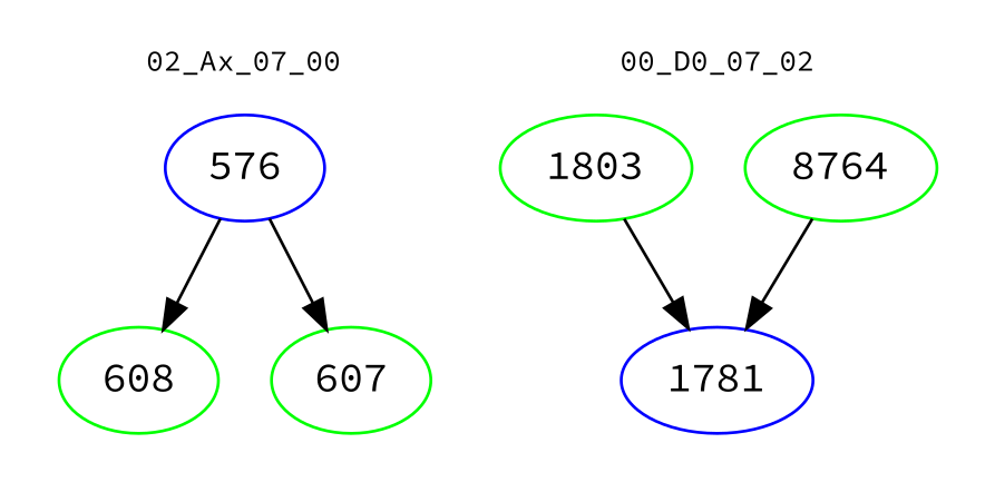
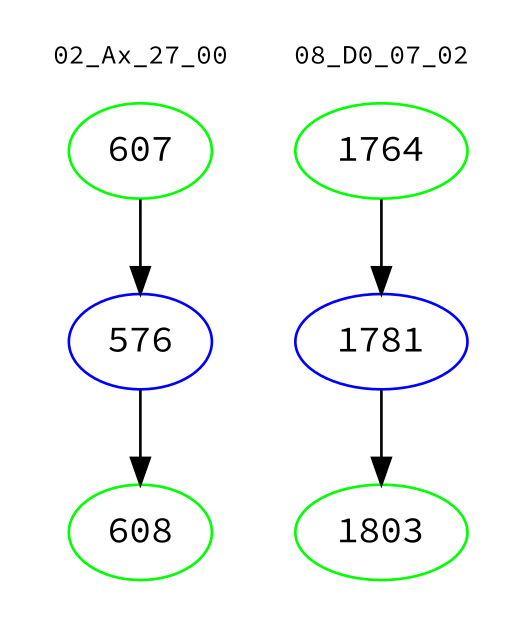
  digraph {
    fontname="Source Code Pro"
    node [color=green fontname="Source Code Pro"]
    edge [color=black fontname="Source Code Pro"]
    n1 [color=blue label=576]
    n2 [label=608]
    n3 [label=607]
    n4 [color=blue label=1781]
-   n5 [label=8764]
+   n5 [label=1764]
    n6 [label=1803]
    subgraph cluster_1 {
      color=white
      fontsize=10
-     label="02_Ax_07_00"
+     label="02_Ax_27_00"
      n1
      n2
      n3
    }
    subgraph cluster_2 {
      color=white
      fontsize=10
-     label="00_D0_07_02"
+     label="08_D0_07_02"
      n4
      n5
      n6
    }
    n1 -> n2
-   n1 -> n3
-   n6 -> n4
+   n3 -> n1
+   n4 -> n6
    n5 -> n4
  }
